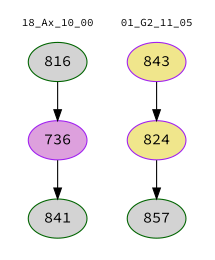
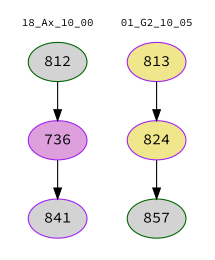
  digraph {
    fontname="Source Code Pro"
    node [color=darkgreen fillcolor=lightgrey fontname="Source Code Pro" style=filled]
    edge [color=black fontname="Source Code Pro"]
-   n1 [label=816]
+   n1 [label=812]
    n2 [color=purple fillcolor=plum label=736]
-   n3 [label=841]
-   n4 [color=purple fillcolor=khaki label=843]
+   n3 [color=purple label=841]
+   n4 [color=purple fillcolor=khaki label=813]
    n5 [color=purple fillcolor=khaki label=824]
    n6 [label=857]
    subgraph cluster_1 {
      color=white
      fontsize=10
      label="18_Ax_10_00"
      n1
      n2
      n3
    }
    subgraph cluster_2 {
      color=white
      fontsize=10
-     label="01_G2_11_05"
+     label="01_G2_10_05"
      n4
      n5
      n6
    }
    n1 -> n2
    n2 -> n3
    n4 -> n5
    n5 -> n6
  }
